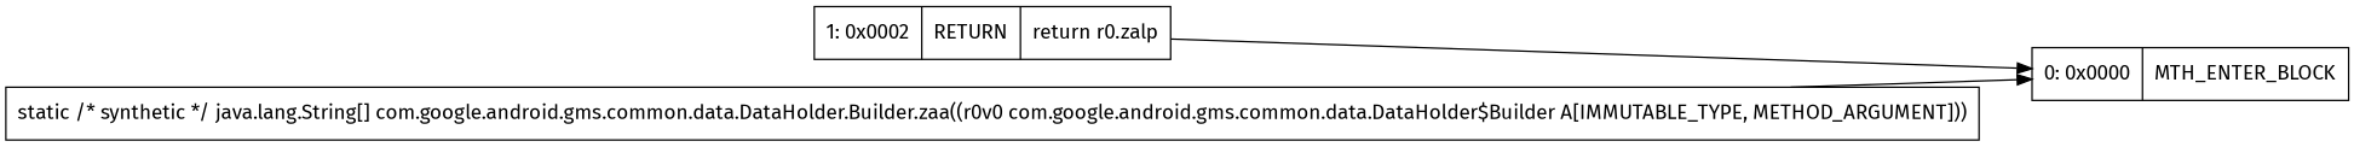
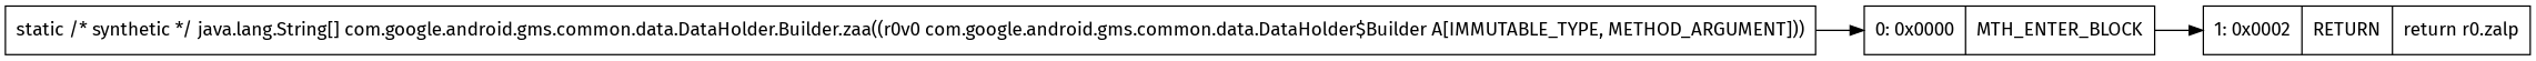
  digraph {
    rankdir=LR
    fontname="Fira Sans"
    node [shape=record fontname="Fira Sans"]
    edge [fontname="Fira Sans"]
    n1 [label="{0\:\ 0x0000|MTH_ENTER_BLOCK\l}"]
    n2 [label="{1\:\ 0x0002|RETURN\l|return r0.zalp\l}"]
    n3 [label="{static \/* synthetic *\/ java.lang.String[] com.google.android.gms.common.data.DataHolder.Builder.zaa((r0v0 com.google.android.gms.common.data.DataHolder$Builder A[IMMUTABLE_TYPE, METHOD_ARGUMENT])) }"]
-   n2 -> n1
+   n1 -> n2
    n3 -> n1
  }
